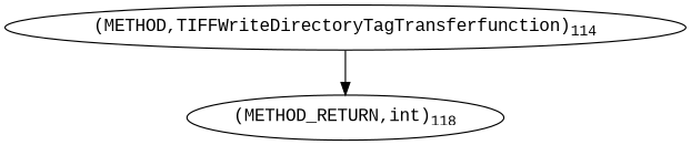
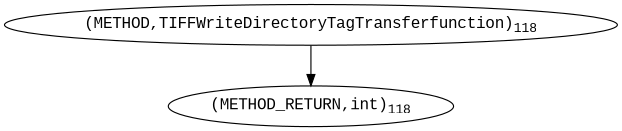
  digraph {
    fontname="Liberation Mono"
    node [fontname="Liberation Mono"]
-   n1 [label=<(METHOD,TIFFWriteDirectoryTagTransferfunction)<SUB>114</SUB>>]
+   n1 [label=<(METHOD,TIFFWriteDirectoryTagTransferfunction)<SUB>118</SUB>>]
    n2 [label=<(METHOD_RETURN,int)<SUB>118</SUB>>]
    n1 -> n2 [color=black style=solid fontname="Liberation Mono"]
  }
